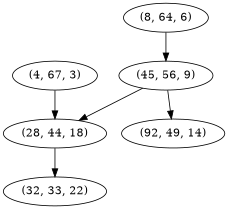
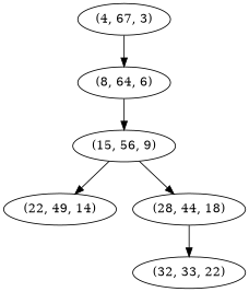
  digraph {
    "(4, 67, 3)"
    "(8, 64, 6)"
-   "(15, 56, 9)" [label="(45, 56, 9)"]
-   "(22, 49, 14)" [label="(92, 49, 14)"]
+   "(15, 56, 9)"
+   "(22, 49, 14)"
    "(28, 44, 18)"
    n6 [label="(32, 33, 22)"]
-   "(4, 67, 3)" -> "(28, 44, 18)"
+   "(4, 67, 3)" -> "(8, 64, 6)"
    "(8, 64, 6)" -> "(15, 56, 9)"
    "(15, 56, 9)" -> "(22, 49, 14)"
    "(15, 56, 9)" -> "(28, 44, 18)"
    "(28, 44, 18)" -> n6
  }
